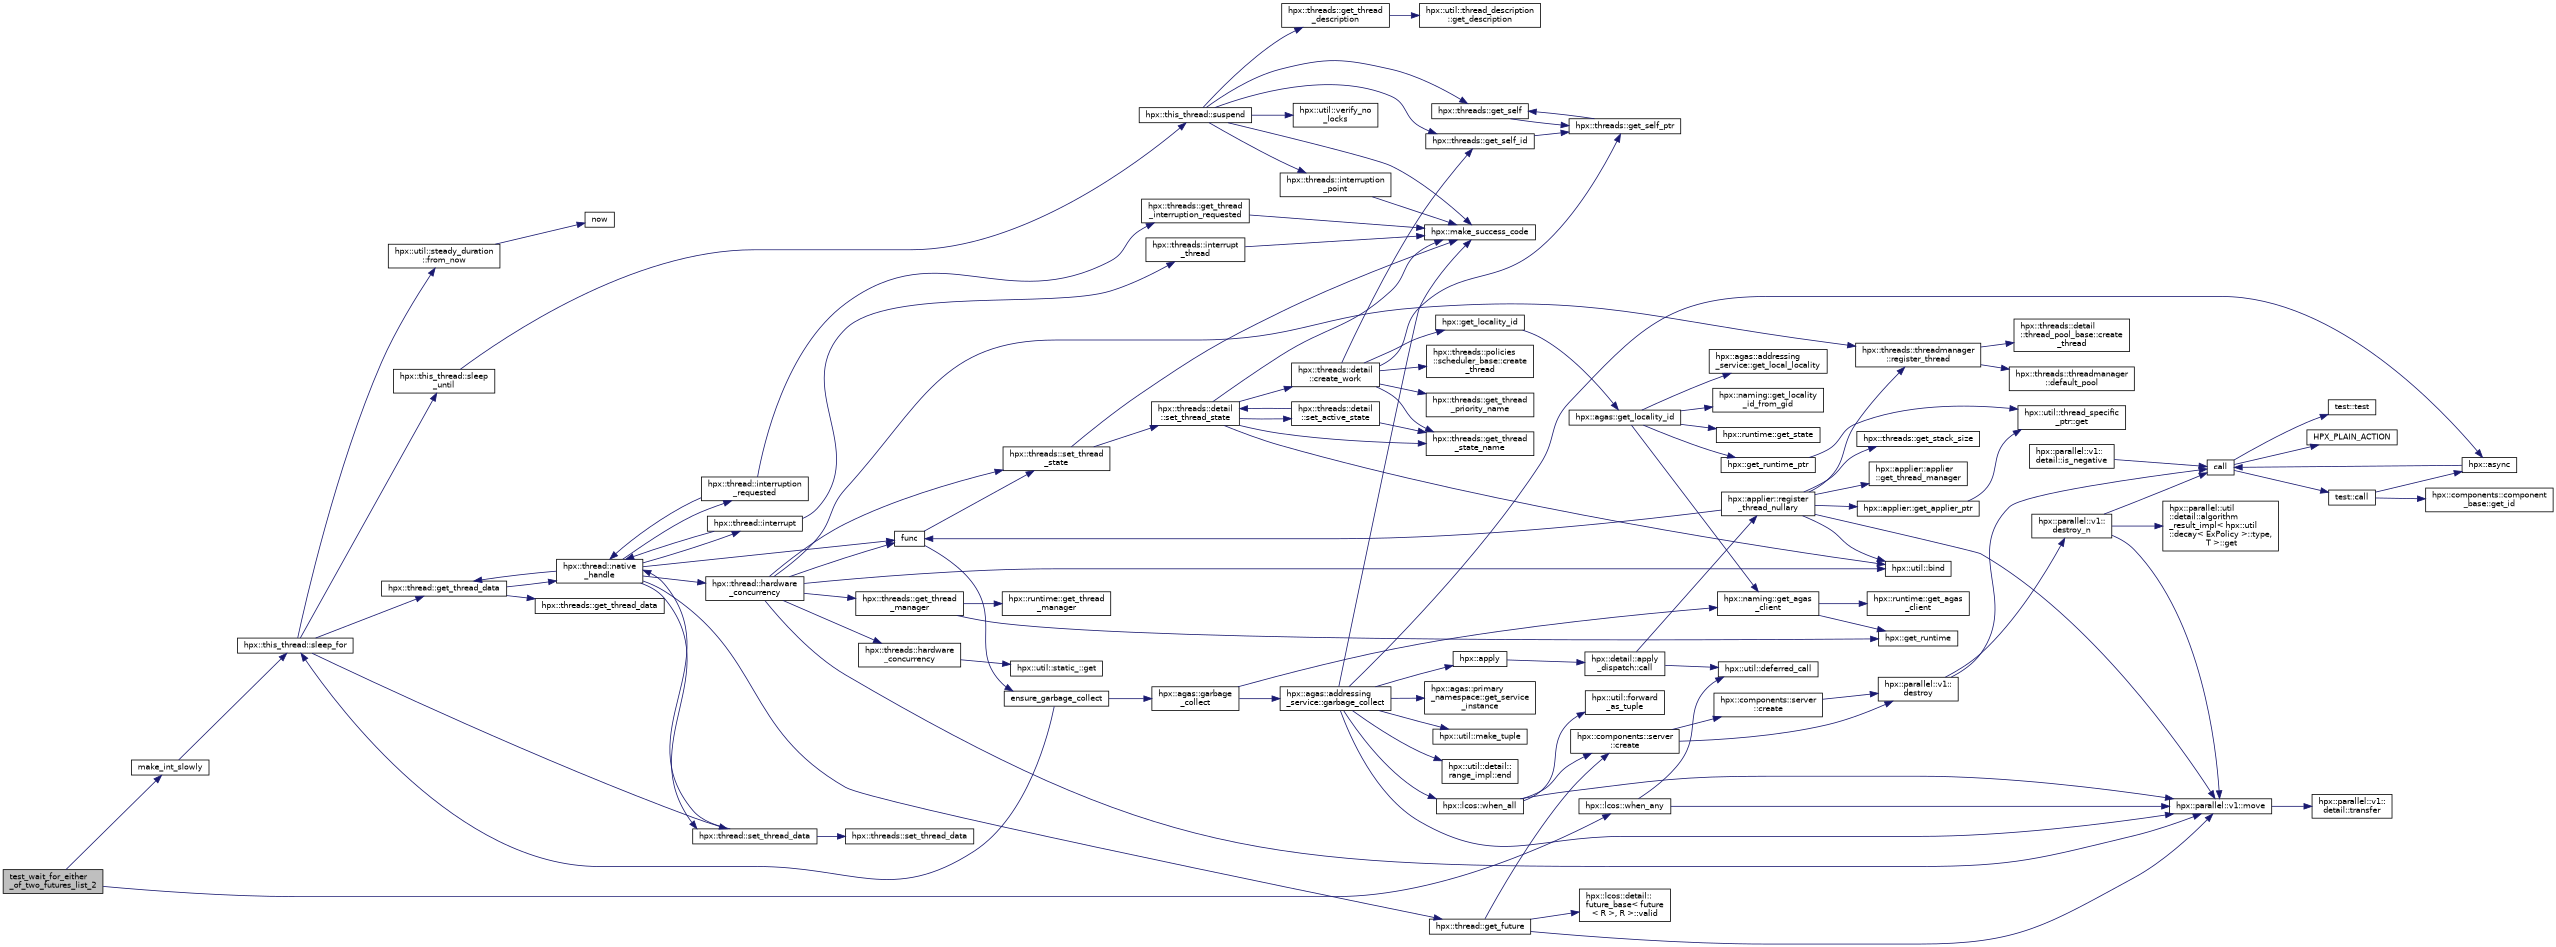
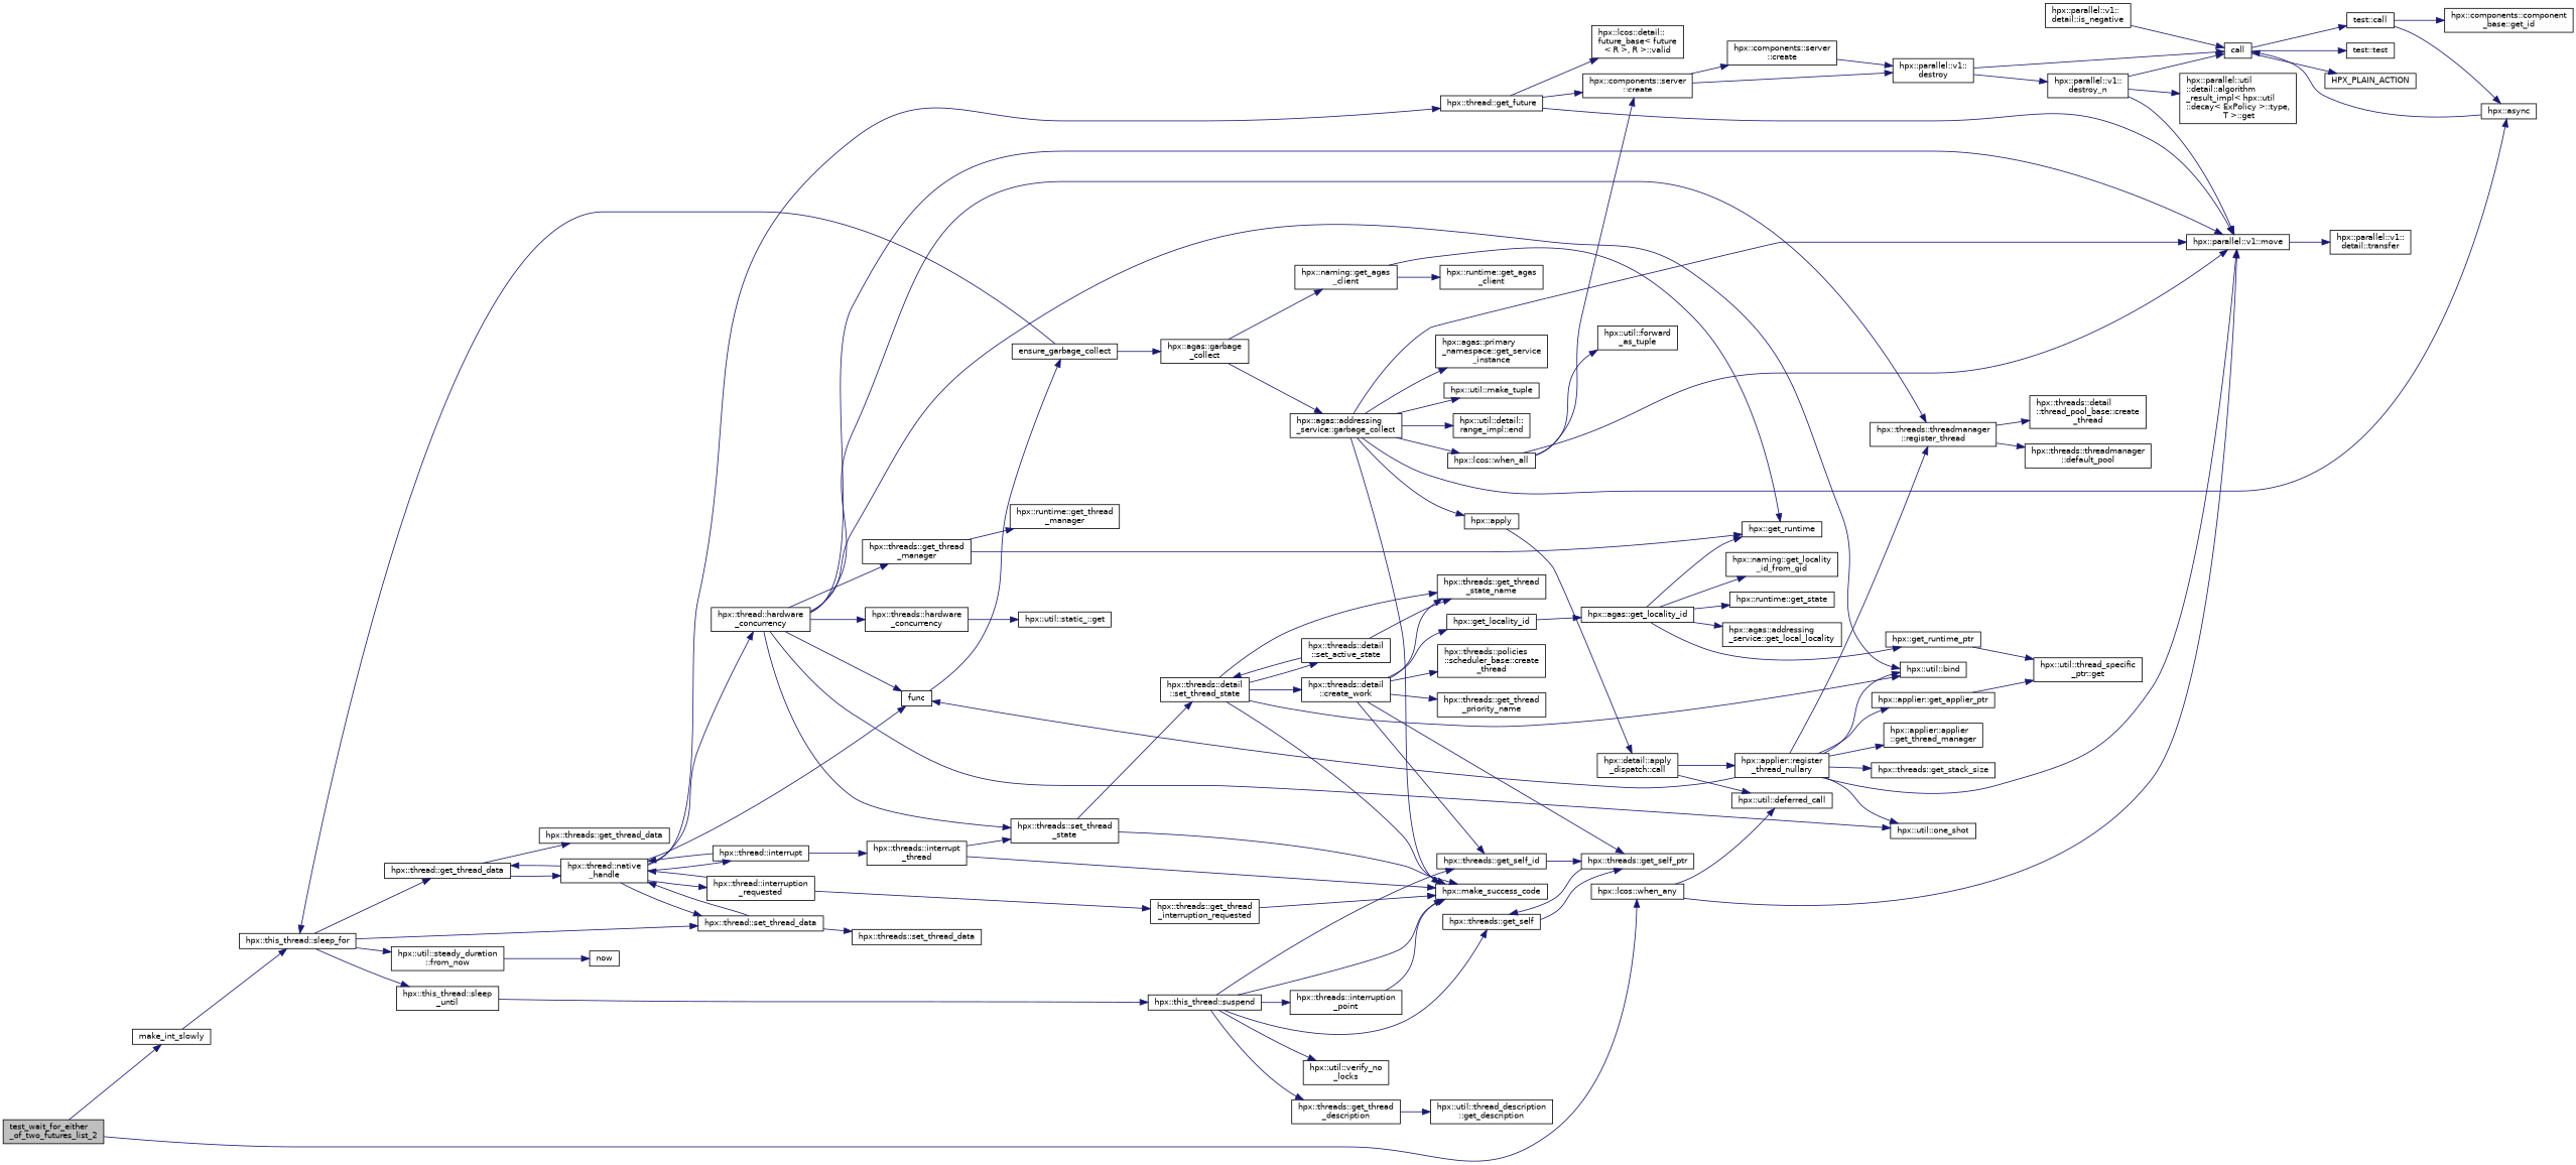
  digraph {
    rankdir=LR
    node [color=black fillcolor=white fontname=Helvetica fontsize=10 shape=record style=filled]
    edge [color=midnightblue fontname=Helvetica fontsize=10 labelfontname=Helvetica labelfontsize=10 style=solid]
    n1 [fillcolor=grey75 fontcolor=black height=0.2 label="test_wait_for_either\l_of_two_futures_list_2" width=0.4]
    n2 [height=0.2 label=make_int_slowly width=0.4]
    n3 [height=0.2 label="hpx::lcos::when_any" width=0.4]
    n4 [height=0.2 label="hpx::this_thread::sleep_for" width=0.4]
    n5 [height=0.2 label="hpx::parallel::v1::move" width=0.4]
    n6 [height=0.2 label="hpx::util::deferred_call" width=0.4]
    n7 [height=0.2 label="hpx::this_thread::sleep\l_until" width=0.4]
    n8 [height=0.2 label="hpx::util::steady_duration\l::from_now" width=0.4]
    n9 [height=0.2 label="hpx::thread::get_thread_data" width=0.4]
    n10 [height=0.2 label="hpx::thread::set_thread_data" width=0.4]
    n11 [height=0.2 label="hpx::this_thread::suspend" width=0.4]
    n12 [height=0.2 label=now width=0.4]
    n13 [height=0.2 label="hpx::threads::get_thread_data" width=0.4]
    n14 [height=0.2 label="hpx::thread::native\l_handle" width=0.4]
    n15 [height=0.2 label="hpx::threads::set_thread_data" width=0.4]
    n16 [height=0.2 label="hpx::threads::get_self" width=0.4]
    n17 [height=0.2 label="hpx::threads::get_self_id" width=0.4]
    n18 [height=0.2 label="hpx::threads::interruption\l_point" width=0.4]
    n19 [height=0.2 label="hpx::make_success_code" width=0.4]
    n20 [height=0.2 label="hpx::util::verify_no\l_locks" width=0.4]
    n21 [height=0.2 label="hpx::threads::get_thread\l_description" width=0.4]
    n22 [height=0.2 label="hpx::threads::get_self_ptr" width=0.4]
    n23 [height=0.2 label="hpx::util::thread_description\l::get_description" width=0.4]
    n24 [height=0.2 label="hpx::thread::hardware\l_concurrency" width=0.4]
    n25 [height=0.2 label=func width=0.4]
    n26 [height=0.2 label="hpx::thread::interrupt" width=0.4]
    n27 [height=0.2 label="hpx::thread::interruption\l_requested" width=0.4]
    n28 [height=0.2 label="hpx::thread::get_future" width=0.4]
    n29 [height=0.2 label="hpx::threads::hardware\l_concurrency" width=0.4]
    n30 [height=0.2 label="hpx::util::bind" width=0.4]
+   n31 [height=0.2 label="hpx::util::one_shot" width=0.4]
    n32 [height=0.2 label="hpx::threads::threadmanager\l::register_thread" width=0.4]
    n33 [height=0.2 label="hpx::threads::get_thread\l_manager" width=0.4]
    n34 [height=0.2 label="hpx::threads::set_thread\l_state" width=0.4]
    n35 [height=0.2 label=ensure_garbage_collect width=0.4]
    n36 [height=0.2 label="hpx::threads::interrupt\l_thread" width=0.4]
    n37 [height=0.2 label="hpx::threads::get_thread\l_interruption_requested" width=0.4]
    n38 [height=0.2 label="hpx::components::server\l::create" width=0.4]
    n39 [height=0.2 label="hpx::lcos::detail::\lfuture_base\< future\l\< R \>, R \>::valid" width=0.4]
    n40 [height=0.2 label="hpx::util::static_::get" width=0.4]
    n41 [height=0.2 label="hpx::parallel::v1::\ldetail::transfer" width=0.4]
    n42 [height=0.2 label="hpx::threads::threadmanager\l::default_pool" width=0.4]
    n43 [height=0.2 label="hpx::threads::detail\l::thread_pool_base::create\l_thread" width=0.4]
    n44 [height=0.2 label="hpx::get_runtime" width=0.4]
    n45 [height=0.2 label="hpx::runtime::get_thread\l_manager" width=0.4]
    n46 [height=0.2 label="hpx::threads::detail\l::set_thread_state" width=0.4]
    n47 [height=0.2 label="hpx::agas::garbage\l_collect" width=0.4]
    n48 [height=0.2 label="hpx::naming::get_agas\l_client" width=0.4]
    n49 [height=0.2 label="hpx::agas::addressing\l_service::garbage_collect" width=0.4]
    n50 [height=0.2 label="hpx::runtime::get_agas\l_client" width=0.4]
    n51 [height=0.2 label="hpx::agas::primary\l_namespace::get_service\l_instance" width=0.4]
    n52 [height=0.2 label="hpx::util::make_tuple" width=0.4]
    n53 [height=0.2 label="hpx::util::detail::\lrange_impl::end" width=0.4]
    n54 [height=0.2 label="hpx::apply" width=0.4]
    n55 [height=0.2 label="hpx::async" width=0.4]
    n56 [height=0.2 label="hpx::lcos::when_all" width=0.4]
    n57 [height=0.2 label="hpx::detail::apply\l_dispatch::call" width=0.4]
    n58 [height=0.2 label=call width=0.4]
    n59 [height=0.2 label="hpx::util::forward\l_as_tuple" width=0.4]
    n60 [height=0.2 label="hpx::applier::register\l_thread_nullary" width=0.4]
    n61 [height=0.2 label="hpx::applier::get_applier_ptr" width=0.4]
    n62 [height=0.2 label="hpx::threads::get_stack_size" width=0.4]
    n63 [height=0.2 label="hpx::applier::applier\l::get_thread_manager" width=0.4]
    n64 [height=0.2 label="hpx::util::thread_specific\l_ptr::get" width=0.4]
    n65 [height=0.2 label="test::test" width=0.4]
    n66 [height=0.2 label=HPX_PLAIN_ACTION width=0.4]
    n67 [height=0.2 label="test::call" width=0.4]
    n68 [height=0.2 label="hpx::components::component\l_base::get_id" width=0.4]
    n69 [height=0.2 label="hpx::components::server\l::create" width=0.4]
    n70 [height=0.2 label="hpx::parallel::v1::\ldestroy" width=0.4]
    n71 [height=0.2 label="hpx::parallel::v1::\ldestroy_n" width=0.4]
    n72 [height=0.2 label="hpx::parallel::util\l::detail::algorithm\l_result_impl\< hpx::util\l::decay\< ExPolicy \>::type,\l T \>::get" width=0.4]
    n73 [height=0.2 label="hpx::parallel::v1::\ldetail::is_negative" width=0.4]
    n74 [height=0.2 label="hpx::threads::get_thread\l_state_name" width=0.4]
    n75 [height=0.2 label="hpx::threads::detail\l::set_active_state" width=0.4]
    n76 [height=0.2 label="hpx::threads::detail\l::create_work" width=0.4]
    n77 [height=0.2 label="hpx::threads::get_thread\l_priority_name" width=0.4]
    n78 [height=0.2 label="hpx::get_locality_id" width=0.4]
    n79 [height=0.2 label="hpx::threads::policies\l::scheduler_base::create\l_thread" width=0.4]
    n80 [height=0.2 label="hpx::agas::get_locality_id" width=0.4]
    n81 [height=0.2 label="hpx::get_runtime_ptr" width=0.4]
    n82 [height=0.2 label="hpx::runtime::get_state" width=0.4]
    n83 [height=0.2 label="hpx::agas::addressing\l_service::get_local_locality" width=0.4]
    n84 [height=0.2 label="hpx::naming::get_locality\l_id_from_gid" width=0.4]
    n1 -> n2
    n1 -> n3
    n2 -> n4
    n3 -> n5
    n3 -> n6
    n4 -> n7
    n4 -> n8
    n4 -> n9
    n4 -> n10
    n5 -> n41
    n7 -> n11
    n8 -> n12
    n9 -> n13
    n9 -> n14
    n10 -> n14
    n10 -> n15
    n11 -> n16
    n11 -> n17
    n11 -> n18
    n11 -> n19
    n11 -> n20
    n11 -> n21
    n14 -> n9
    n14 -> n10
    n14 -> n24
    n14 -> n25
    n14 -> n26
    n14 -> n27
    n14 -> n28
    n16 -> n22
    n17 -> n22
    n18 -> n19
    n21 -> n23
    n22 -> n16
    n24 -> n5
    n24 -> n25
    n24 -> n29
    n24 -> n30
+   n24 -> n31
    n24 -> n32
    n24 -> n33
    n24 -> n34
    n25 -> n35
    n26 -> n14
    n26 -> n36
    n27 -> n14
    n27 -> n37
    n28 -> n5
    n28 -> n38
    n28 -> n39
    n29 -> n40
    n32 -> n42
    n32 -> n43
    n33 -> n44
    n33 -> n45
    n34 -> n19
    n34 -> n46
    n35 -> n4
    n35 -> n47
    n36 -> n19
-   n25 -> n34
+   n36 -> n34
    n37 -> n19
    n38 -> n69
    n38 -> n70
    n46 -> n19
    n46 -> n30
    n46 -> n74
    n46 -> n75
    n46 -> n76
    n47 -> n48
    n47 -> n49
    n48 -> n44
    n48 -> n50
    n49 -> n5
    n49 -> n19
    n49 -> n51
    n49 -> n52
    n49 -> n53
    n49 -> n54
    n49 -> n55
    n49 -> n56
    n54 -> n57
    n55 -> n58
    n56 -> n5
    n56 -> n38
    n56 -> n59
    n57 -> n6
    n57 -> n60
    n58 -> n65
    n58 -> n66
    n58 -> n67
    n60 -> n5
    n60 -> n25
    n60 -> n30
+   n60 -> n31
    n60 -> n32
    n60 -> n61
    n60 -> n62
    n60 -> n63
    n61 -> n64
    n67 -> n55
    n67 -> n68
    n69 -> n70
    n70 -> n58
    n70 -> n71
    n71 -> n5
    n71 -> n58
    n71 -> n72
    n73 -> n58
    n75 -> n46
    n75 -> n74
    n76 -> n17
    n76 -> n22
    n76 -> n74
    n76 -> n77
    n76 -> n78
    n76 -> n79
    n78 -> n80
-   n80 -> n48
+   n80 -> n44
    n80 -> n81
    n80 -> n82
    n80 -> n83
    n80 -> n84
    n81 -> n64
  }
